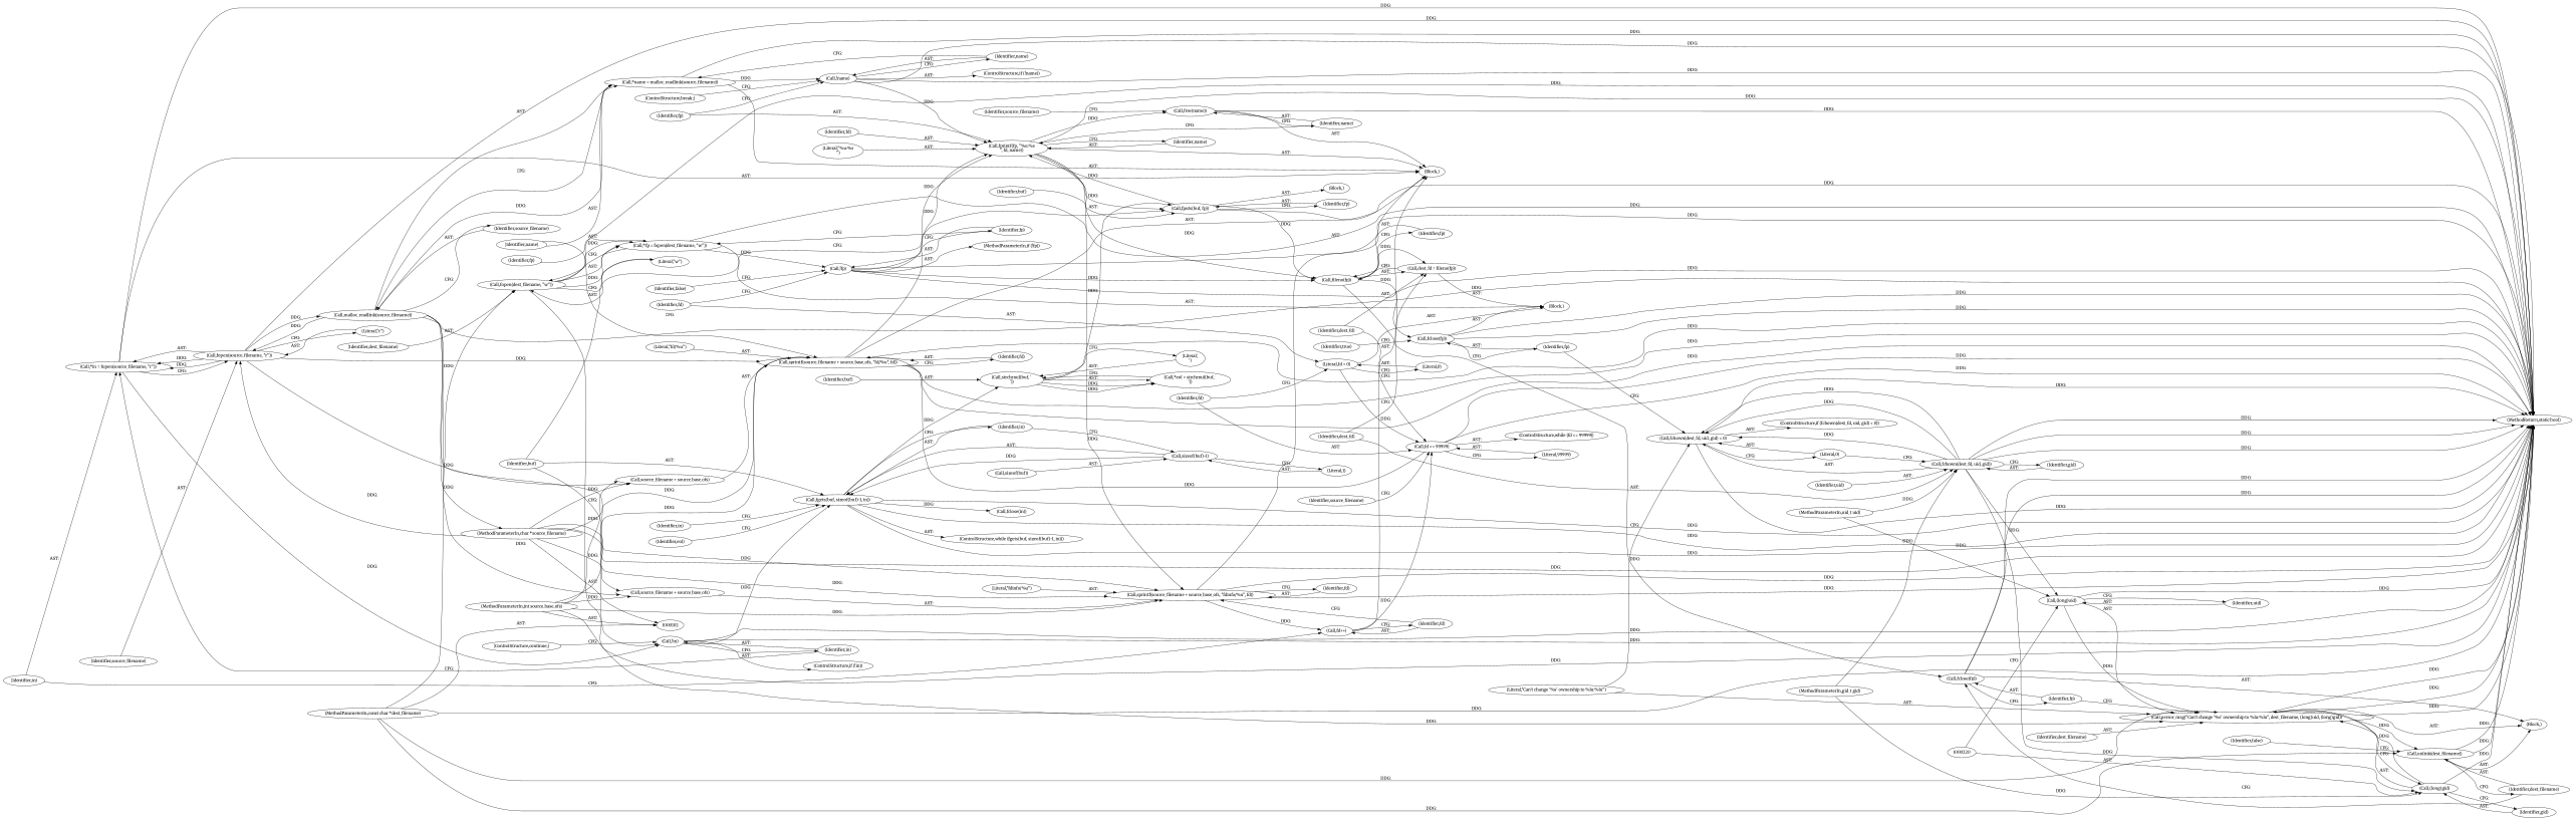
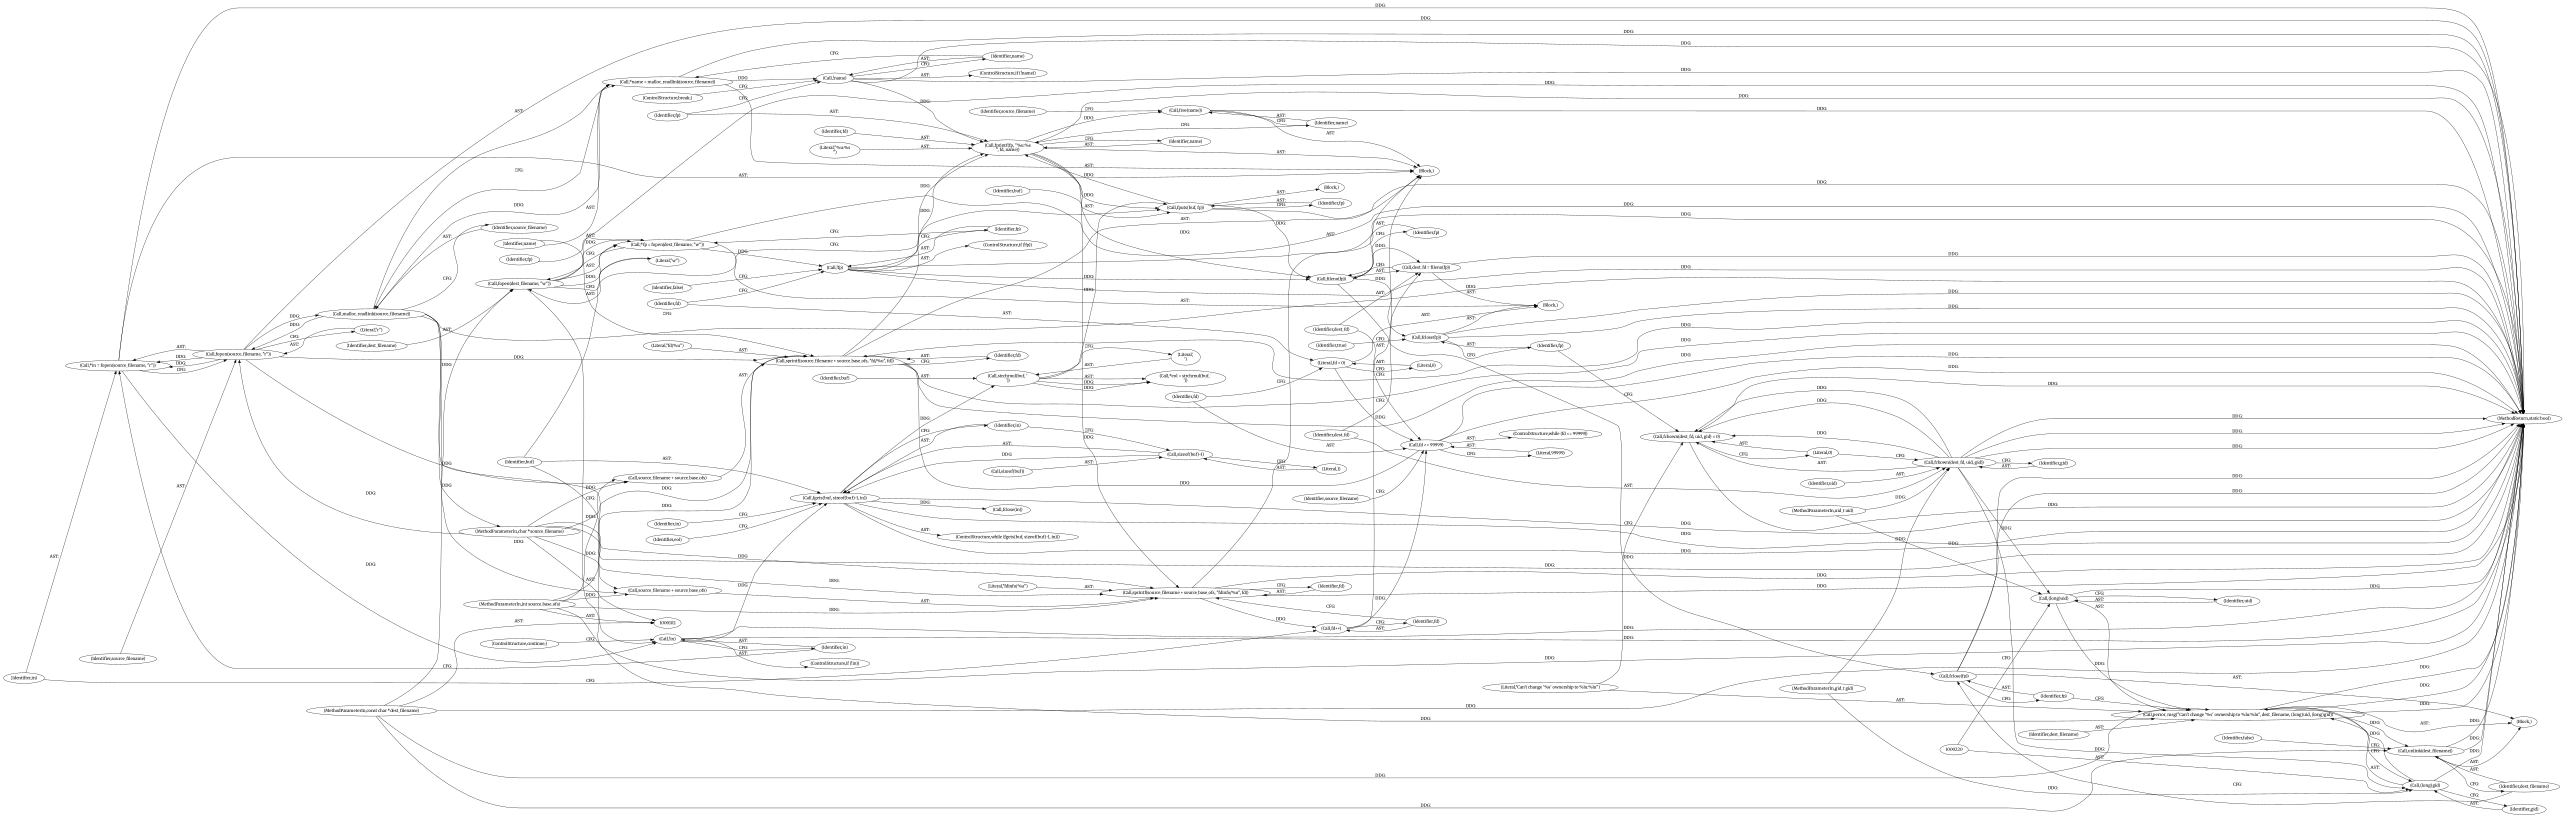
  digraph {
    fontname=Merriweather
    rankdir=LR
    node [fontname=Merriweather]
    edge [fontname=Merriweather]
    n1 [label="(Call,sprintf(source_filename + source_base_ofs, \"fd/%u\", fd))"]
    n2 [label="(Call,fprintf(fp, \"%u:%s\n\", fd, name))"]
    n3 [label="(MethodReturn,static bool)"]
    n4 [label="(Identifier,fd)"]
    n5 [label="(Block,)"]
    n6 [label="(Call,sprintf(source_filename + source_base_ofs, \"fdinfo/%u\", fd))"]
    n7 [label="(Call,fputs(buf, fp))"]
    n8 [label="(Call,free(name))"]
    n9 [label="(Call,fileno(fp))"]
    n10 [label="(Identifier,name)"]
    n11 [label="(Call,fopen(source_filename, \"r\"))"]
    n12 [label="(Call,malloc_readlink(source_filename))"]
    n13 [label="(Call,*in = fopen(source_filename, \"r\"))"]
    n14 [label="(Literal,\"r\")"]
    n15 [label="(Call,source_filename + source_base_ofs)"]
    n16 [label="(MethodParameterIn,char *source_filename)"]
    n17 [label="(Call,source_filename + source_base_ofs)"]
    n18 [label="(Call,*name = malloc_readlink(source_filename))"]
    n19 [label="(Identifier,source_filename)"]
    n20 [label="(Call,!in)"]
    1000102
    n22 [label="(Call,fd++)"]
    n23 [label="(Identifier,fd)"]
    n24 [label="(Call,!name)"]
    n25 [label="(MethodParameterIn,int source_base_ofs)"]
    n26 [label="(Call,fd <= 99999)"]
    n27 [label="(Literal,99999)"]
    n28 [label="(ControlStructure,while (fd <= 99999))"]
    n29 [label="(Identifier,fd)"]
    n30 [label="(Identifier,fp)"]
    n31 [label="(Block,)"]
    n32 [label="(Identifier,name)"]
    n33 [label="(Call,dest_fd = fileno(fp))"]
    n34 [label="(Call,fclose(fp))"]
    n35 [label="(Call,fclose(fp))"]
    n36 [label="(Identifier,fp)"]
    n37 [label="(Call,!fp)"]
    n38 [label="(Identifier,fp)"]
-   n39 [label="(MethodParameterIn,if (!fp))"]
+   n39 [label="(ControlStructure,if (!fp))"]
    n40 [label="(Call,*fp = fopen(dest_filename, \"w\"))"]
    n41 [label="(Call,fopen(dest_filename, \"w\"))"]
    n42 [label="(Block,)"]
    n43 [label="(Call,perror_msg(\"Can't change '%s' ownership to %lu:%lu\", dest_filename, (long)uid, (long)gid))"]
    n44 [label="(Literal,\"w\")"]
    n45 [label="(Call,unlink(dest_filename))"]
    n46 [label="(Call,(long)gid)"]
    n47 [label="(Block,)"]
    n48 [label="(MethodParameterIn,const char *dest_filename)"]
    n49 [label="(Identifier,dest_filename)"]
    n50 [label="(Call,strchrnul(buf, '\n'))"]
    n51 [label="(Literal,'\n')"]
    n52 [label="(Call,*eol = strchrnul(buf, '\n'))"]
    n53 [label="(Call,fgets(buf, sizeof(buf)-1, in))"]
    n54 [label="(ControlStructure,while (fgets(buf, sizeof(buf)-1, in)))"]
    n55 [label="(Identifier,in)"]
    n56 [label="(Call,fclose(in))"]
    n57 [label="(Call,sizeof(buf)-1)"]
    n58 [label="(Literal,1)"]
    n59 [label="(ControlStructure,if (!in))"]
    n60 [label="(Identifier,in)"]
    n61 [label="(ControlStructure,if (!name))"]
    n62 [label="(Identifier,name)"]
    n63 [label="(Literal,fd = 0)"]
    n64 [label="(Literal,0)"]
    n65 [label="(Identifier,fp)"]
    n66 [label="(Identifier,fp)"]
    n67 [label="(Call,fchown(dest_fd, uid, gid))"]
    n68 [label="(Call,fchown(dest_fd, uid, gid) < 0)"]
    n69 [label="(Call,(long)uid)"]
    n70 [label="(Identifier,gid)"]
    n71 [label="(Literal,0)"]
-   n72 [label="(ControlStructure,if (fchown(dest_fd, uid, gid) < 0))"]
    n73 [label="(Identifier,uid)"]
    n74 [label="(Identifier,gid)"]
    n75 [label="(Identifier,dest_fd)"]
    n76 [label="(Identifier,dest_fd)"]
    n77 [label="(Identifier,dest_filename)"]
    n78 [label="(Identifier,in)"]
    n79 [label="(Identifier,fp)"]
    n80 [label="(ControlStructure,break;)"]
    n81 [label="(Identifier,in)"]
    n82 [label="(Identifier,name)"]
    n83 [label="(Call,sizeof(buf))"]
    n84 [label="(MethodParameterIn,gid_t gid)"]
    n85 [label="(MethodParameterIn,uid_t uid)"]
    n86 [label="(Identifier,false)"]
    n87 [label="(Literal,\"Can't change '%s' ownership to %lu:%lu\")"]
    n88 [label="(Identifier,buf)"]
    n89 [label="(Identifier,source_filename)"]
    n90 [label="(Identifier,true)"]
    n91 [label="(Literal,\"fdinfo/%u\")"]
    n92 [label="(Identifier,buf)"]
    n93 [label="(Literal,\"%u:%s\n\")"]
    n94 [label="(Identifier,fd)"]
    n95 [label="(Identifier,fd)"]
    n96 [label="(Identifier,dest_filename)"]
    n97 [label="(Literal,\"fd/%u\")"]
    n98 [label="(Identifier,fd)"]
    n99 [label="(Identifier,buf)"]
    n100 [label="(Identifier,uid)"]
    n101 [label="(Identifier,false)"]
    n102 [label="(Identifier,source_filename)"]
    n103 [label="(Identifier,source_filename)"]
    n104 [label="(Identifier,fp)"]
    n105 [label="(ControlStructure,continue;)"]
    n106 [label="(Identifier,eol)"]
    1000220
    n1 -> n2 [label="DDG: "]
    n1 -> n3 [label="DDG: "]
    n1 -> n3 [label="DDG: "]
    n1 -> n3 [label="DDG: "]
    n1 -> n4 [label="CFG: "]
    n1 -> n5 [label="AST: "]
    n2 -> n3 [label="DDG: "]
    n2 -> n5 [label="AST: "]
    n2 -> n6 [label="DDG: "]
    n2 -> n7 [label="DDG: "]
    n2 -> n8 [label="DDG: "]
    n2 -> n9 [label="DDG: "]
    n2 -> n10 [label="CFG: "]
    n4 -> n1 [label="AST: "]
    n6 -> n3 [label="DDG: "]
    n6 -> n3 [label="DDG: "]
    n6 -> n5 [label="AST: "]
    n6 -> n22 [label="DDG: "]
    n6 -> n23 [label="CFG: "]
    n7 -> n2 [label="DDG: "]
    n7 -> n3 [label="DDG: "]
    n7 -> n9 [label="DDG: "]
    n7 -> n30 [label="CFG: "]
    n7 -> n31 [label="AST: "]
    n8 -> n3 [label="DDG: "]
    n8 -> n5 [label="AST: "]
    n8 -> n32 [label="CFG: "]
    n9 -> n33 [label="AST: "]
    n9 -> n33 [label="DDG: "]
    n9 -> n34 [label="DDG: "]
    n9 -> n35 [label="DDG: "]
    n9 -> n36 [label="CFG: "]
    n10 -> n2 [label="AST: "]
    n11 -> n1 [label="DDG: "]
    n11 -> n3 [label="DDG: "]
    n11 -> n12 [label="DDG: "]
    n11 -> n13 [label="AST: "]
    n11 -> n13 [label="DDG: "]
    n11 -> n13 [label="DDG: "]
    n11 -> n14 [label="CFG: "]
    n11 -> n15 [label="DDG: "]
    n12 -> n3 [label="DDG: "]
    n12 -> n6 [label="DDG: "]
    n12 -> n11 [label="DDG: "]
    n12 -> n16 [label="DDG: "]
    n12 -> n17 [label="DDG: "]
    n12 -> n18 [label="AST: "]
    n12 -> n18 [label="DDG: "]
    n12 -> n19 [label="CFG: "]
    n13 -> n3 [label="DDG: "]
    n13 -> n5 [label="AST: "]
    n13 -> n11 [label="CFG: "]
    n13 -> n20 [label="DDG: "]
    n14 -> n11 [label="AST: "]
    n15 -> n1 [label="AST: "]
    n16 -> n1 [label="DDG: "]
    n16 -> n3 [label="DDG: "]
    n16 -> n6 [label="DDG: "]
    n16 -> n11 [label="DDG: "]
    n16 -> n15 [label="DDG: "]
    n16 -> n17 [label="DDG: "]
    n16 -> 1000102 [label="AST: "]
    n17 -> n6 [label="AST: "]
    n18 -> n3 [label="DDG: "]
    n18 -> n5 [label="AST: "]
    n18 -> n12 [label="CFG: "]
    n18 -> n24 [label="DDG: "]
    n19 -> n12 [label="AST: "]
    n20 -> n3 [label="DDG: "]
    n20 -> n3 [label="DDG: "]
    n20 -> n53 [label="DDG: "]
    n20 -> n59 [label="AST: "]
    n20 -> n60 [label="CFG: "]
    n22 -> n5 [label="AST: "]
    n22 -> n26 [label="DDG: "]
    n22 -> n29 [label="CFG: "]
    n23 -> n6 [label="AST: "]
    n24 -> n2 [label="DDG: "]
    n24 -> n3 [label="DDG: "]
    n24 -> n3 [label="DDG: "]
    n24 -> n61 [label="AST: "]
    n24 -> n62 [label="CFG: "]
    n25 -> n1 [label="DDG: "]
    n25 -> n3 [label="DDG: "]
    n25 -> n6 [label="DDG: "]
    n25 -> n15 [label="DDG: "]
    n25 -> n17 [label="DDG: "]
    n25 -> 1000102 [label="AST: "]
    n26 -> n1 [label="DDG: "]
    n26 -> n3 [label="DDG: "]
    n26 -> n3 [label="DDG: "]
    n26 -> n27 [label="CFG: "]
    n26 -> n28 [label="AST: "]
    n27 -> n26 [label="AST: "]
    n29 -> n6 [label="CFG: "]
    n29 -> n22 [label="AST: "]
    n30 -> n7 [label="AST: "]
    n32 -> n2 [label="CFG: "]
    n32 -> n8 [label="AST: "]
+   n33 -> n3 [label="DDG: "]
    n33 -> n9 [label="CFG: "]
    n33 -> n42 [label="AST: "]
    n34 -> n3 [label="DDG: "]
    n34 -> n3 [label="DDG: "]
    n34 -> n47 [label="AST: "]
    n34 -> n65 [label="CFG: "]
    n35 -> n3 [label="DDG: "]
    n35 -> n3 [label="DDG: "]
    n35 -> n42 [label="AST: "]
    n35 -> n66 [label="CFG: "]
    n36 -> n9 [label="AST: "]
    n37 -> n2 [label="DDG: "]
    n37 -> n3 [label="DDG: "]
    n37 -> n3 [label="DDG: "]
    n37 -> n9 [label="DDG: "]
    n37 -> n38 [label="CFG: "]
    n37 -> n39 [label="AST: "]
    n38 -> n37 [label="AST: "]
    n38 -> n40 [label="CFG: "]
    n40 -> n3 [label="DDG: "]
    n40 -> n37 [label="DDG: "]
    n40 -> n41 [label="CFG: "]
    n40 -> n42 [label="AST: "]
    n41 -> n3 [label="DDG: "]
    n41 -> n40 [label="AST: "]
    n41 -> n40 [label="DDG: "]
    n41 -> n40 [label="DDG: "]
    n41 -> n43 [label="DDG: "]
    n41 -> n44 [label="CFG: "]
    n43 -> n3 [label="DDG: "]
    n43 -> n3 [label="DDG: "]
    n43 -> n3 [label="DDG: "]
    n43 -> n45 [label="DDG: "]
    n43 -> n46 [label="CFG: "]
    n43 -> n47 [label="AST: "]
    n44 -> n41 [label="AST: "]
    n45 -> n3 [label="DDG: "]
    n45 -> n3 [label="DDG: "]
    n45 -> n47 [label="AST: "]
    n45 -> n49 [label="CFG: "]
    n46 -> n3 [label="DDG: "]
    n46 -> n43 [label="AST: "]
    n46 -> n43 [label="DDG: "]
    n46 -> n74 [label="CFG: "]
    n48 -> n3 [label="DDG: "]
    n48 -> 1000102 [label="AST: "]
    n48 -> n41 [label="DDG: "]
    n48 -> n43 [label="DDG: "]
    n48 -> n45 [label="DDG: "]
    n49 -> n34 [label="CFG: "]
    n49 -> n45 [label="AST: "]
    n50 -> n7 [label="DDG: "]
    n50 -> n51 [label="CFG: "]
    n50 -> n52 [label="AST: "]
    n50 -> n52 [label="DDG: "]
    n50 -> n52 [label="DDG: "]
    n51 -> n50 [label="AST: "]
-   n52 -> n50 [label="CFG: "]
    n53 -> n3 [label="DDG: "]
    n53 -> n3 [label="DDG: "]
    n53 -> n3 [label="DDG: "]
    n53 -> n50 [label="DDG: "]
    n53 -> n54 [label="AST: "]
    n53 -> n55 [label="CFG: "]
    n53 -> n56 [label="DDG: "]
    n55 -> n53 [label="AST: "]
    n55 -> n57 [label="CFG: "]
    n57 -> n53 [label="AST: "]
    n57 -> n53 [label="DDG: "]
    n57 -> n58 [label="CFG: "]
    n58 -> n57 [label="AST: "]
    n60 -> n13 [label="CFG: "]
    n60 -> n20 [label="AST: "]
    n62 -> n18 [label="CFG: "]
    n62 -> n24 [label="AST: "]
    n63 -> n26 [label="DDG: "]
    n63 -> n42 [label="AST: "]
    n63 -> n64 [label="CFG: "]
    n64 -> n63 [label="AST: "]
    n65 -> n34 [label="AST: "]
    n65 -> n43 [label="CFG: "]
    n66 -> n35 [label="AST: "]
    n66 -> n68 [label="CFG: "]
    n67 -> n3 [label="DDG: "]
    n67 -> n3 [label="DDG: "]
    n67 -> n3 [label="DDG: "]
    n67 -> n46 [label="DDG: "]
    n67 -> n68 [label="AST: "]
    n67 -> n68 [label="DDG: "]
    n67 -> n68 [label="DDG: "]
    n67 -> n68 [label="DDG: "]
    n67 -> n69 [label="DDG: "]
    n67 -> n70 [label="CFG: "]
    n68 -> n3 [label="DDG: "]
    n68 -> n3 [label="DDG: "]
    n68 -> n71 [label="CFG: "]
-   n68 -> n72 [label="AST: "]
    n69 -> n3 [label="DDG: "]
    n69 -> n43 [label="AST: "]
    n69 -> n43 [label="DDG: "]
    n69 -> n73 [label="CFG: "]
    n70 -> n67 [label="AST: "]
    n71 -> n67 [label="CFG: "]
    n71 -> n68 [label="AST: "]
    n73 -> n69 [label="AST: "]
    n74 -> n46 [label="AST: "]
    n75 -> n26 [label="CFG: "]
    n75 -> n33 [label="AST: "]
    n76 -> n33 [label="CFG: "]
    n76 -> n67 [label="AST: "]
    n77 -> n41 [label="AST: "]
    n78 -> n13 [label="AST: "]
    n78 -> n22 [label="CFG: "]
    n79 -> n40 [label="AST: "]
    n80 -> n24 [label="CFG: "]
    n81 -> n53 [label="CFG: "]
    n82 -> n1 [label="CFG: "]
    n82 -> n18 [label="AST: "]
    n83 -> n57 [label="AST: "]
    n84 -> n46 [label="DDG: "]
    n84 -> n67 [label="DDG: "]
    n85 -> n67 [label="DDG: "]
    n85 -> n69 [label="DDG: "]
    n86 -> n37 [label="CFG: "]
    n87 -> n43 [label="AST: "]
    n87 -> n68 [label="CFG: "]
    n88 -> n7 [label="CFG: "]
    n88 -> n20 [label="CFG: "]
    n88 -> n53 [label="AST: "]
    n89 -> n26 [label="CFG: "]
    n90 -> n35 [label="CFG: "]
    n91 -> n6 [label="AST: "]
    n92 -> n7 [label="AST: "]
    n93 -> n2 [label="AST: "]
    n94 -> n2 [label="AST: "]
    n95 -> n37 [label="CFG: "]
    n95 -> n63 [label="AST: "]
    n96 -> n43 [label="AST: "]
    n97 -> n1 [label="AST: "]
    n98 -> n26 [label="AST: "]
    n98 -> n63 [label="CFG: "]
    n99 -> n50 [label="AST: "]
    n100 -> n67 [label="AST: "]
    n101 -> n45 [label="CFG: "]
    n102 -> n8 [label="CFG: "]
    n103 -> n11 [label="AST: "]
    n104 -> n2 [label="AST: "]
    n104 -> n24 [label="CFG: "]
    n105 -> n20 [label="CFG: "]
    n106 -> n53 [label="CFG: "]
    1000220 -> n46 [label="AST: "]
    1000220 -> n69 [label="CFG: "]
  }
